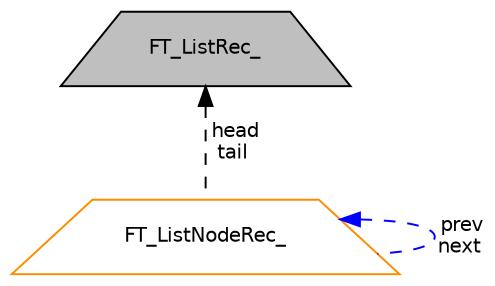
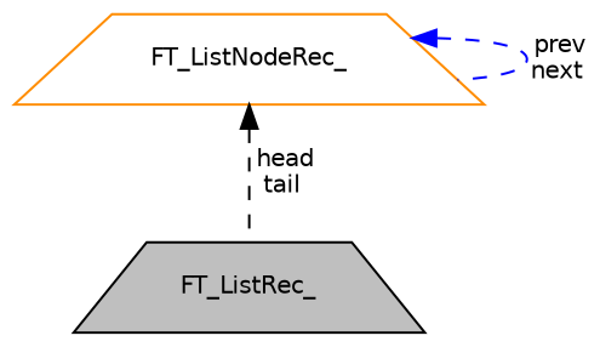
  digraph {
    node [fontname=Helvetica fontsize=10 shape=trapezium style=filled]
    edge [dir=back fontname=Helvetica fontsize=10 labelfontname=Helvetica labelfontsize=10 style=dashed]
    n1 [color=black fillcolor=grey75 fontcolor=black height=0.2 label=FT_ListRec_ width=0.4]
    n2 [color=darkorange fillcolor=white height=0.2 label=FT_ListNodeRec_ width=0.4]
-   n1 -> n2 [color=black label=" head\ntail"]
+   n2 -> n1 [color=black label=" head\ntail"]
    n2 -> n2 [color=blue label=" prev\nnext"]
  }
